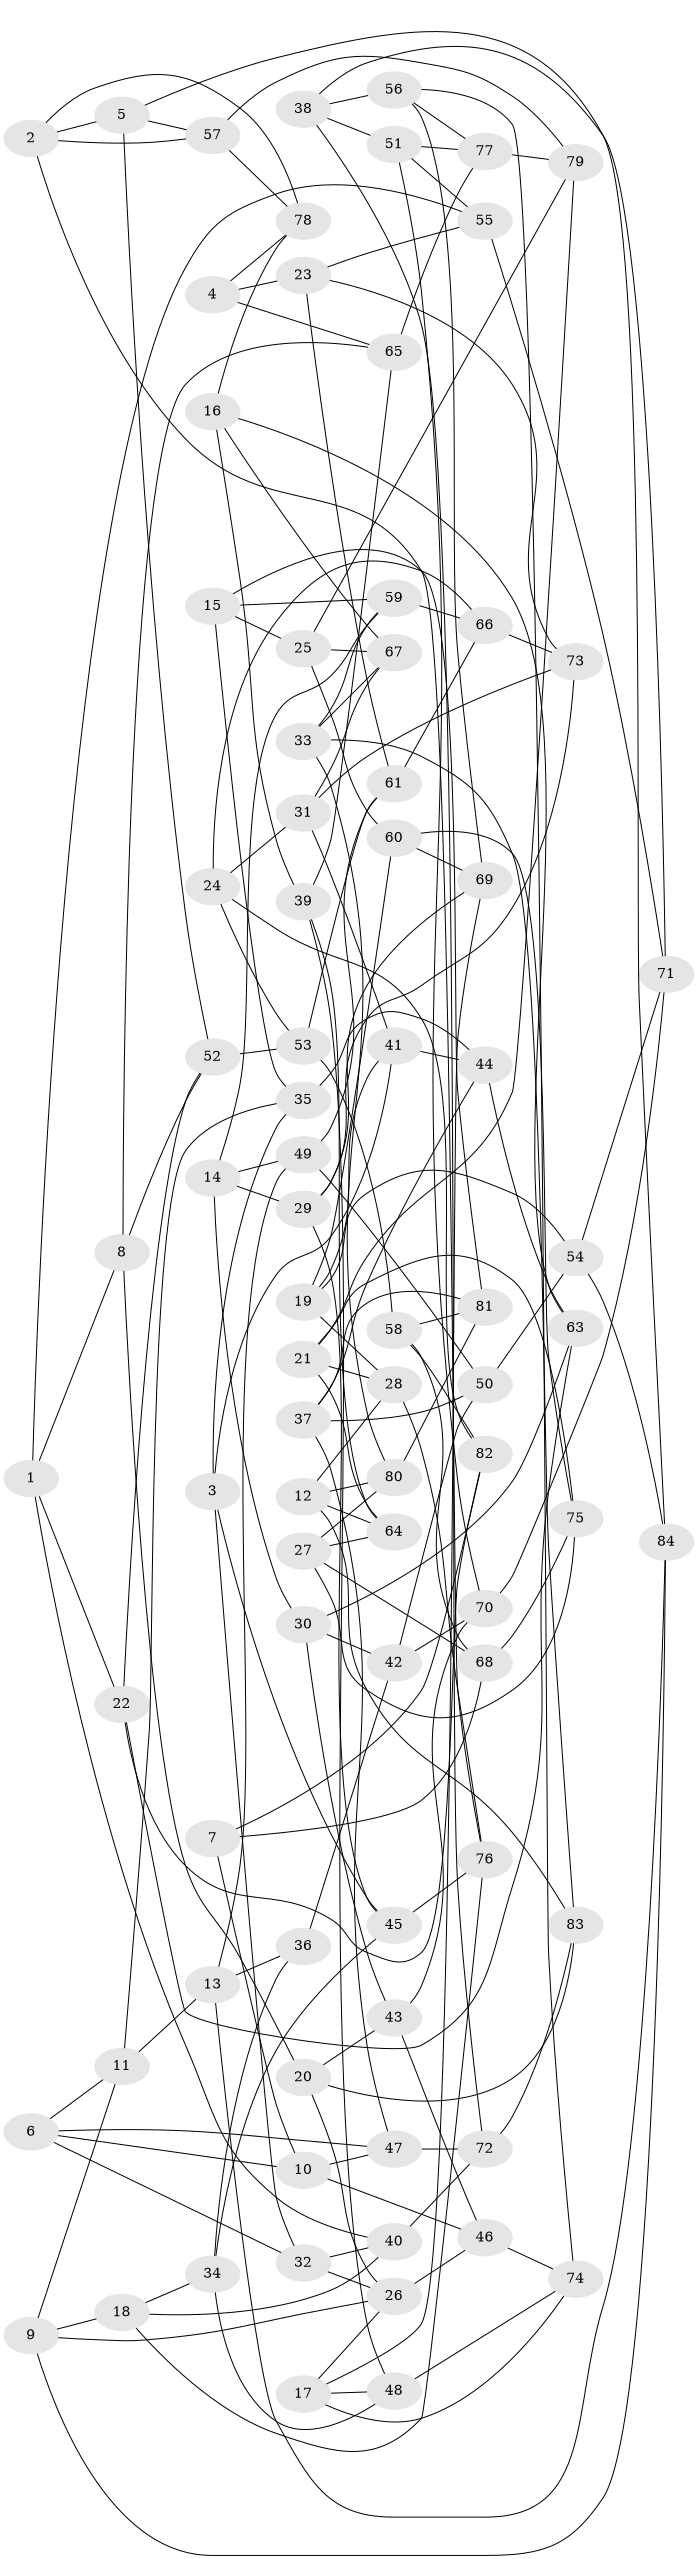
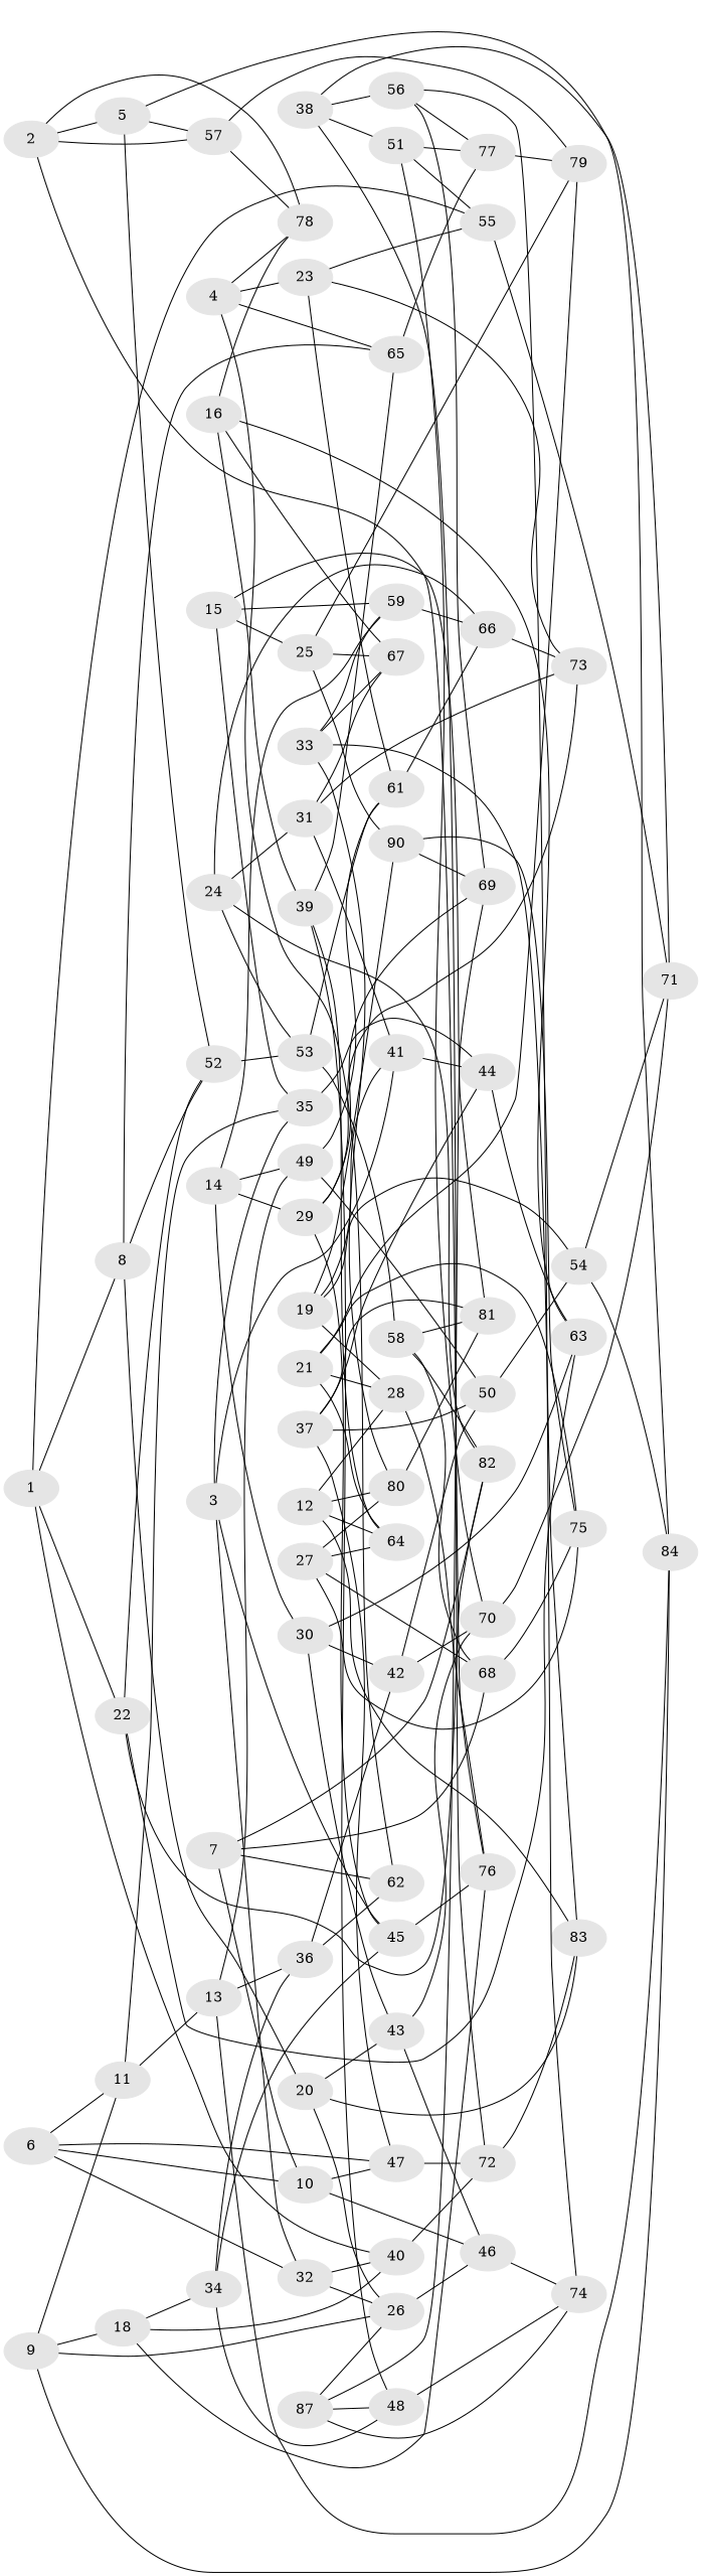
  graph {
    rankdir=LR
    node [color=gray90 style=filled]
    1
    8
    22
    40
    55
    65
    52
    20
    82
    63
    72
    71
    2
    5
    57
    76
    78
    84
    79
    3
    32
    35
    41
    45
    26
    44
    4
    23
+   62
    61
    73
    77
    53
    6
    10
    11
    47
    46
    13
    7
    68
    75
    83
    43
    9
    18
    34
    74
    36
    49
    12
    28
    64
    80
    81
    42
    50
    14
    29
    30
    59
    69
    66
    15
    25
    67
-   60
+   60 [label=90]
    16
    39
    48
-   17
+   17 [label=87]
    19
    54
    70
    21
    24
    31
    58
    27
    33
    37
    38
    51
    56
    1 -- 8
    1 -- 22
    1 -- 40
    1 -- 55
    8 -- 65
    8 -- 52
    8 -- 20
    22 -- 52
    22 -- 82
    22 -- 63
    40 -- 72
    55 -- 71
    65 -- 77
    52 -- 53
    20 -- 26
    20 -- 83
    20 -- 43
    72 -- 83
    2 -- 5
    2 -- 57
    2 -- 76
    2 -- 78
    5 -- 52
    5 -- 57
    5 -- 84
    57 -- 78
    57 -- 79
    3 -- 32
    3 -- 35
    3 -- 41
    3 -- 45
    32 -- 40
    32 -- 26
    35 -- 44
    41 -- 44
    45 -- 76
    26 -- 46
    44 -- 63
    4 -- 65
    4 -- 78
    4 -- 23
+   4 -- 62
    23 -- 55
    23 -- 61
    23 -- 73
    61 -- 66
    77 -- 79
    53 -- 61
    53 -- 58
    6 -- 32
    6 -- 10
    6 -- 11
    6 -- 47
    10 -- 47
    10 -- 46
    11 -- 35
    11 -- 13
    47 -- 72
    46 -- 74
    13 -- 84
    13 -- 36
    13 -- 49
    7 -- 82
+   7 -- 62
    7 -- 10
    7 -- 68
    68 -- 75
    43 -- 46
    43 -- 70
    9 -- 84
    9 -- 26
    9 -- 11
    9 -- 18
    18 -- 40
    18 -- 76
    18 -- 34
    34 -- 45
    34 -- 36
    34 -- 48
+   36 -- 62
    36 -- 42
    49 -- 61
    49 -- 50
    12 -- 83
    12 -- 28
    12 -- 64
    12 -- 80
    28 -- 76
    80 -- 81
    42 -- 50
    42 -- 70
    50 -- 54
    14 -- 49
    14 -- 29
    14 -- 30
    14 -- 59
    29 -- 45
    29 -- 73
    29 -- 69
    30 -- 63
    30 -- 43
    30 -- 42
    59 -- 66
    66 -- 73
    15 -- 35
    15 -- 81
    15 -- 59
    15 -- 25
    25 -- 79
    25 -- 67
    25 -- 60
    60 -- 75
    60 -- 69
    16 -- 63
    16 -- 78
    16 -- 67
    16 -- 39
    39 -- 65
    39 -- 64
    39 -- 48
    48 -- 74
    17 -- 26
    17 -- 74
    17 -- 69
    17 -- 48
    19 -- 41
    19 -- 28
    19 -- 60
    19 -- 54
    54 -- 71
    54 -- 84
    70 -- 71
    21 -- 79
    21 -- 75
    21 -- 28
    21 -- 64
    24 -- 82
    24 -- 53
    24 -- 66
    24 -- 31
    31 -- 41
    31 -- 73
    31 -- 67
    58 -- 82
    58 -- 68
    58 -- 81
    27 -- 68
    27 -- 75
    27 -- 64
    27 -- 80
    33 -- 83
    33 -- 80
    33 -- 59
    33 -- 67
    37 -- 44
    37 -- 47
    37 -- 81
    37 -- 50
    38 -- 72
    38 -- 71
    38 -- 51
    38 -- 56
    51 -- 55
    51 -- 77
    51 -- 70
    56 -- 77
    56 -- 74
    56 -- 69
  }
